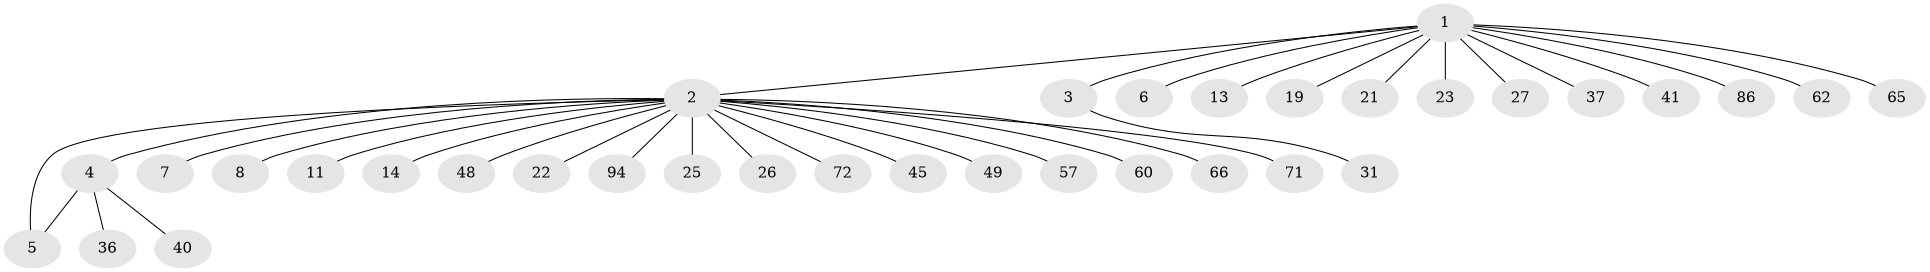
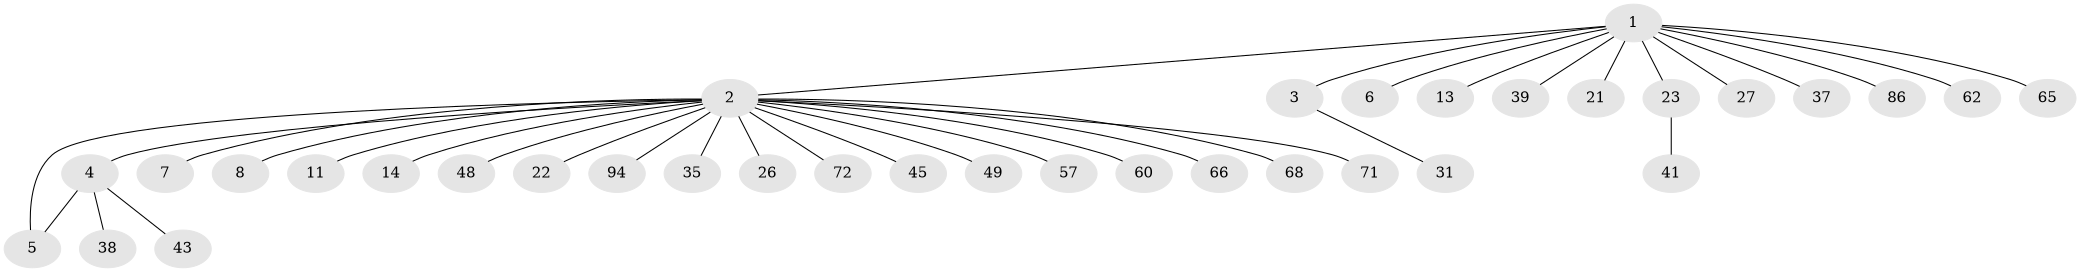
  graph {
    node [color=gray90 style=filled]
    1
    2
    3 [super="+15"]
    6
    13 [super="+29+72"]
-   19
+   19 [label=39]
    21 [super="+73+55"]
    23
    27 [super="+33+28+63"]
    37
    41 [super="+42+54+53+50"]
    n12 [label=86]
    62
    65
    4
    5 [super="+9+12+16"]
    7 [super="+34+10"]
    8 [super="+38"]
    11
    14
    n21 [label=48 super="+40+30"]
    22
    n23 [label=94 super="+67"]
-   25
+   25 [label=35]
    26 [super="+70+35"]
    n26 [label=72]
    45
    49
    57
    60
    66
+   68
    71
    31 [super="+39+44"]
-   36 [super="+46"]
-   43 [label=40]
+   36 [super="+46" label=38]
+   43
    1 -- 2
    1 -- 3
    1 -- 6
    1 -- 13
    1 -- 19
    1 -- 21
    1 -- 23
    1 -- 27
    1 -- 37
-   1 -- 41
+   23 -- 41
    1 -- n12
    1 -- 62
    1 -- 65
    2 -- 4
    2 -- 5
    2 -- 7
    2 -- 8
    2 -- 11
    2 -- 14
    2 -- n21
    2 -- 22
    2 -- n23
    2 -- 25
    2 -- 26
    2 -- n26
    2 -- 45
    2 -- 49
    2 -- 57
    2 -- 60
    2 -- 66
+   2 -- 68
    2 -- 71
    3 -- 31
    4 -- 5 [weight=2]
    4 -- 36
    4 -- 43
  }
